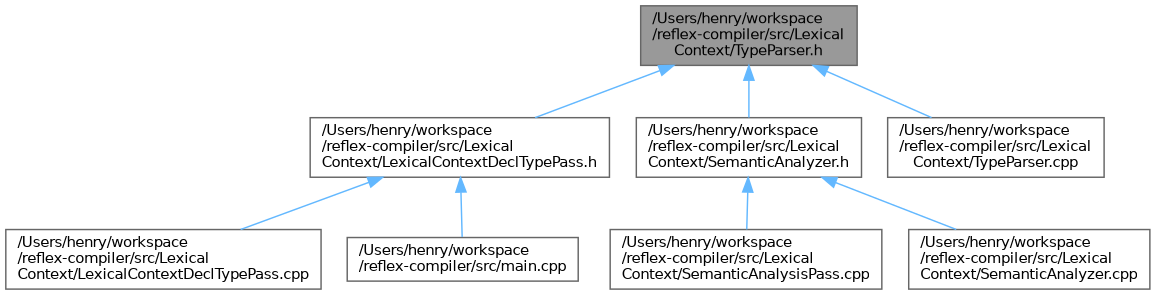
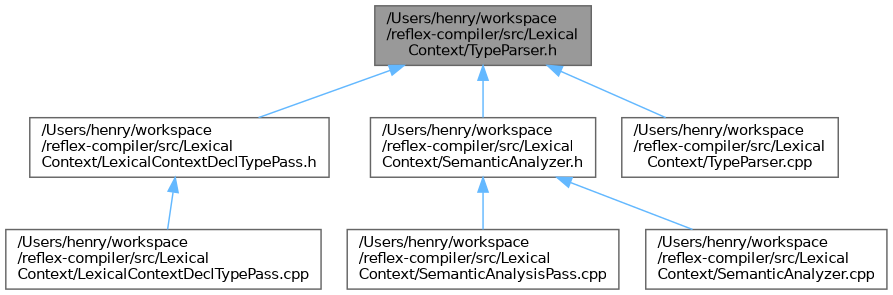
  digraph {
    node [color=grey40 fillcolor=white fontname=Helvetica fontsize=10 shape=box style=filled]
    edge [color=steelblue1 dir=back fontname=Helvetica fontsize=10 labelfontname=Helvetica labelfontsize=10 style=solid]
    n1 [color=gray40 fillcolor=grey60 fontcolor=black height=0.2 label="/Users/henry/workspace\l/reflex-compiler/src/Lexical\lContext/TypeParser.h" width=0.4]
    n2 [height=0.2 label="/Users/henry/workspace\l/reflex-compiler/src/Lexical\lContext/LexicalContextDeclTypePass.h" width=0.4]
    n3 [height=0.2 label="/Users/henry/workspace\l/reflex-compiler/src/Lexical\lContext/SemanticAnalyzer.h" width=0.4]
    n4 [height=0.2 label="/Users/henry/workspace\l/reflex-compiler/src/Lexical\lContext/TypeParser.cpp" width=0.4]
    n5 [height=0.2 label="/Users/henry/workspace\l/reflex-compiler/src/Lexical\lContext/LexicalContextDeclTypePass.cpp" width=0.4]
-   n6 [height=0.2 label="/Users/henry/workspace\l/reflex-compiler/src/main.cpp" width=0.4]
    n7 [height=0.2 label="/Users/henry/workspace\l/reflex-compiler/src/Lexical\lContext/SemanticAnalysisPass.cpp" width=0.4]
    n8 [height=0.2 label="/Users/henry/workspace\l/reflex-compiler/src/Lexical\lContext/SemanticAnalyzer.cpp" width=0.4]
    n1 -> n2
    n1 -> n3
    n1 -> n4
    n2 -> n5
-   n2 -> n6
    n3 -> n7
    n3 -> n8
  }
